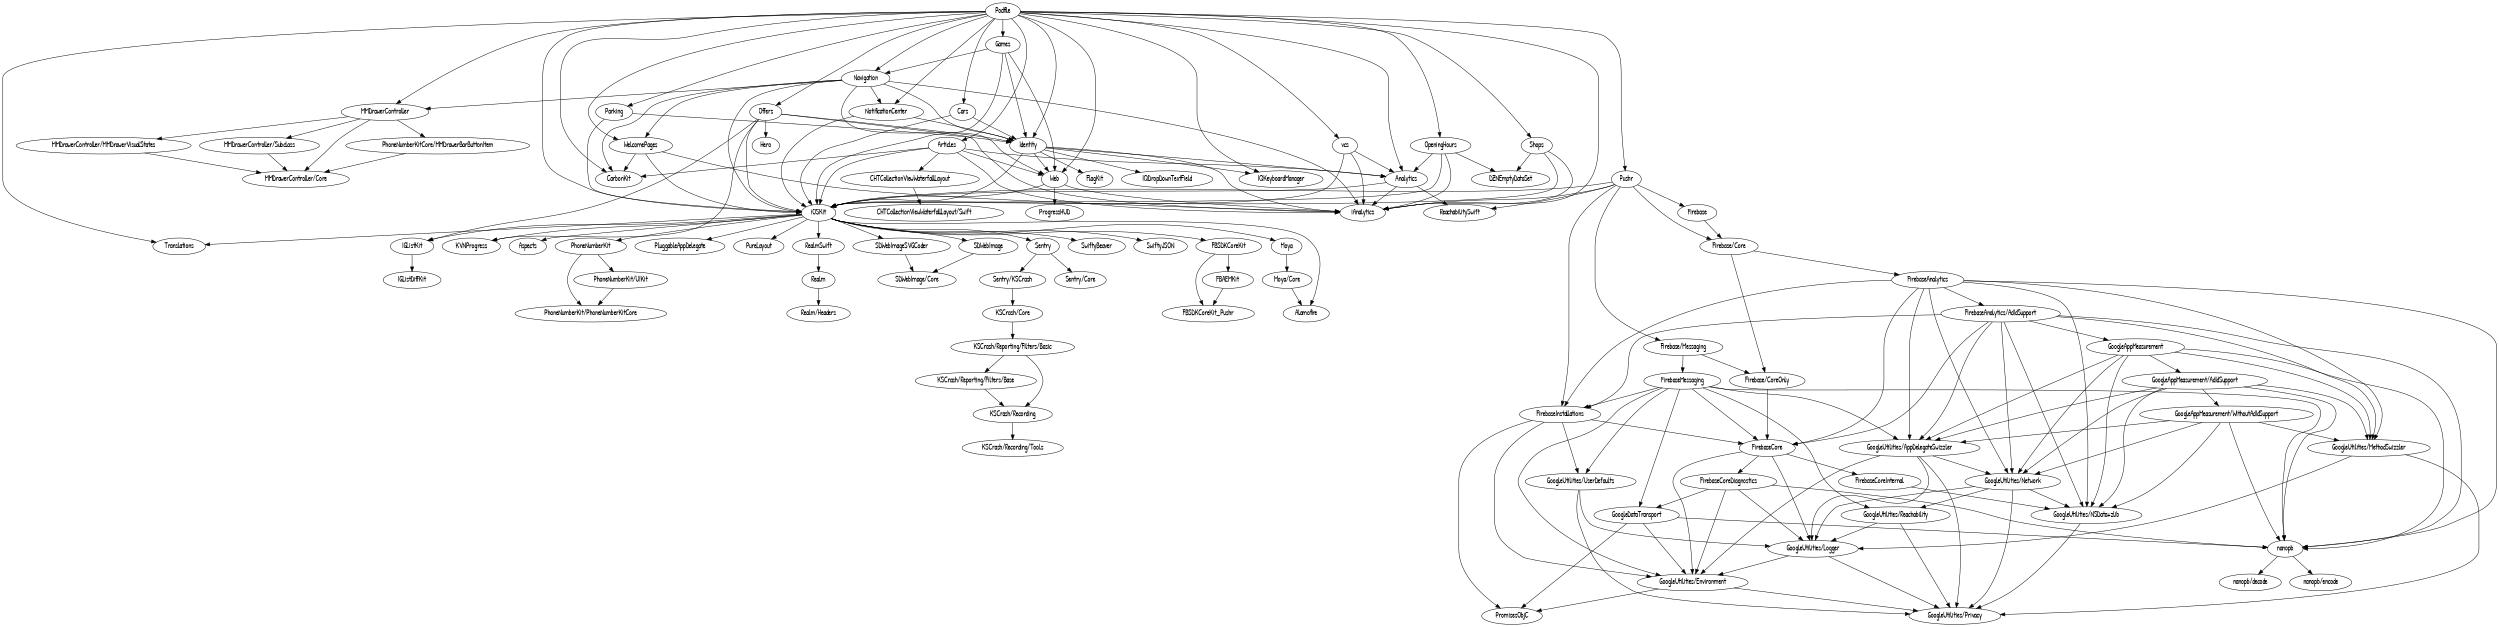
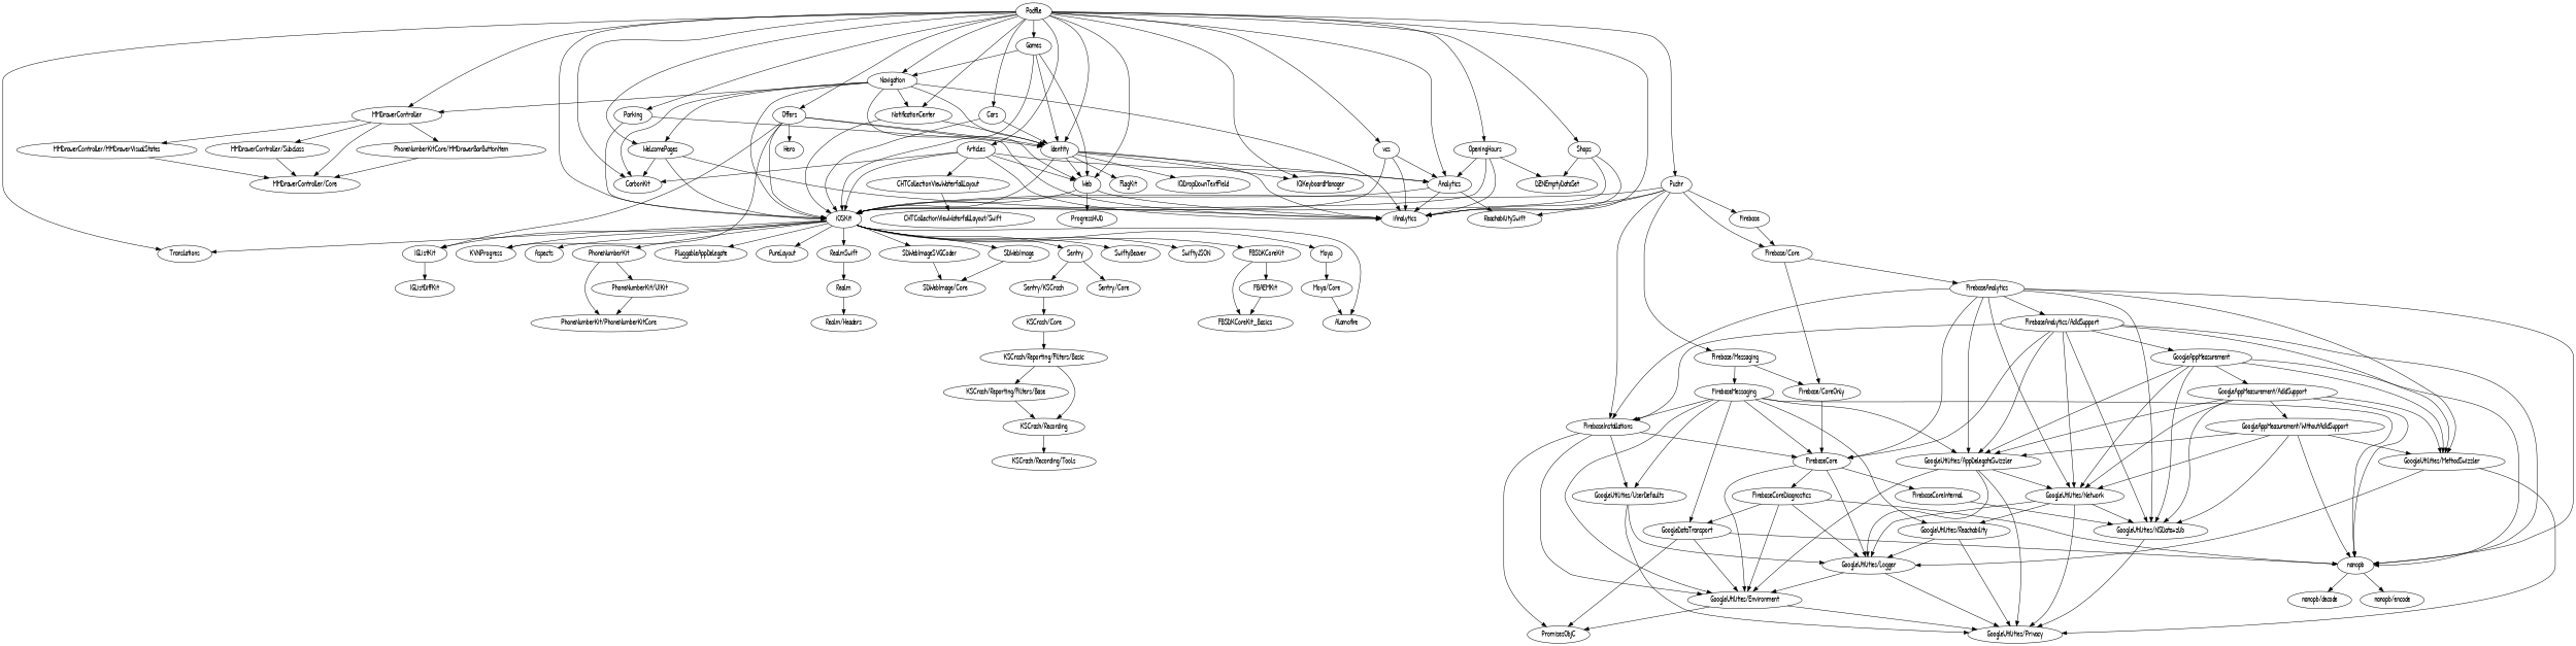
  digraph {
    fontname="Patrick Hand"
    node [fontname="Patrick Hand"]
    edge [fontname="Patrick Hand"]
    n1 [height=0.5 label=Podfile width=1.0426]
    n2 [height=0.5 label=MMDrawerController width=2.6064]
    n3 [height=0.5 label=CarbonKit width=1.3838]
    n4 [height=0.5 label=IQKeyboardManager width=2.5069]
    n5 [height=0.5 label=iOSKit width=1.0284]
    n6 [height=0.5 label=vcs width=0.75]
    n7 [height=0.5 label=Offers width=0.95727]
    n8 [height=0.5 label=iAnalytics width=1.3553]
    n9 [height=0.5 label=Analytics width=1.2843]
    n10 [height=0.5 label=Identity width=1.0994]
    n11 [height=0.5 label=WelcomePages width=1.8956]
    n12 [height=0.5 label=Web width=0.78667]
    n13 [height=0.5 label=Navigation width=1.4406]
    n14 [height=0.5 label=Pushr width=0.88619]
    n15 [height=0.5 label=Articles width=1.1137]
    n16 [height=0.5 label=Shops width=0.92884]
    n17 [height=0.5 label=Parking width=1.0994]
    n18 [height=0.5 label=OpeningHours width=1.8103]
    n19 [height=0.5 label=Translations width=1.5686]
    n20 [height=0.5 label=NotificationCenter width=2.2226]
    n21 [height=0.5 label=Games width=1.0284]
    n22 [height=0.5 label=Cars width=0.77245]
    n23 [height=0.5 label="MMDrawerController/Core" width=3.1751]
    n24 [height=0.5 label="PhoneNumberKitCore/MMDrawerBarButtonItem" width=5.4782]
    n25 [height=0.5 label="MMDrawerController/MMDrawerVisualStates" width=5.2081]
    n26 [height=0.5 label="MMDrawerController/Subclass" width=3.5732]
    n27 [height=0.5 label=Alamofire width=1.3696]
    n28 [height=0.5 label=Aspects width=1.1137]
    n29 [height=0.5 label=FBSDKCoreKit width=1.9525]
    n30 [height=0.5 label=IGListKit width=1.2985]
    n31 [height=0.5 label=KVNProgress width=1.7392]
    n32 [height=0.5 label=Moya width=0.91462]
    n33 [height=0.5 label=PhoneNumberKit width=2.1231]
    n34 [height=0.5 label=PluggableAppDelegate width=2.6775]
    n35 [height=0.5 label=PureLayout width=1.4975]
    n36 [height=0.5 label=RealmSwift width=1.5402]
    n37 [height=0.5 label=SDWebImage width=1.7676]
    n38 [height=0.5 label=SDWebImageSVGCoder width=2.905]
    n39 [height=0.5 label=Sentry width=0.97149]
    n40 [height=0.5 label=SwiftyBeaver width=1.7108]
    n41 [height=0.5 label=SwiftyJSON width=1.597]
    n42 [height=0.5 label=Hero width=0.8151]
    n43 [height=0.5 label=ReachabilitySwift width=2.1515]
    n44 [height=0.5 label=FlagKit width=1.0852]
    n45 [height=0.5 label=IQDropDownTextField width=2.7202]
    n46 [height=0.5 label=ProgressHUD width=1.7392]
    n47 [height=0.5 label=Firebase width=1.1705]
    n48 [height=0.5 label="Firebase/Core" width=1.7392]
    n49 [height=0.5 label="Firebase/Messaging" width=2.3647]
    n50 [height=0.5 label=FirebaseInstallations width=2.4216]
    n51 [height=0.5 label=CHTCollectionViewWaterfallLayout width=4.1276]
    n52 [height=0.5 label=DZNEmptyDataSet width=2.3363]
    n53 [height=0.5 label=FBAEMKit width=1.5259]
-   n54 [height=0.5 label=FBSDKCoreKit_Pushr width=2.7486]
+   n54 [height=0.5 label=FBSDKCoreKit_Basics width=2.7486]
    n55 [height=0.5 label=IGListDiffKit width=1.725]
    n56 [height=0.5 label="Moya/Core" width=1.4833]
    n57 [height=0.5 label="PhoneNumberKit/PhoneNumberKitCore" width=4.5115]
    n58 [height=0.5 label="PhoneNumberKit/UIKit" width=2.7912]
    n59 [height=0.5 label=Realm width=0.9857]
    n60 [height=0.5 label="SDWebImage/Core" width=2.3363]
    n61 [height=0.5 label="Sentry/Core" width=1.5402]
    n62 [height=0.5 label="Sentry/KSCrash" width=1.9667]
    n63 [height=0.5 label="Firebase/CoreOnly" width=2.251]
    n64 [height=0.5 label=FirebaseAnalytics width=2.1515]
    n65 [height=0.5 label=FirebaseMessaging width=2.2937]
    n66 [height=0.5 label=FirebaseCore width=1.6681]
    n67 [height=0.5 label="GoogleUtilities/Environment" width=3.3031]
    n68 [height=0.5 label="GoogleUtilities/UserDefaults" width=3.3031]
    n69 [height=0.5 label=PromisesObjC width=1.8103]
    n70 [height=0.5 label="CHTCollectionViewWaterfallLayout/Swift" width=4.7532]
    n71 [height=0.5 label="Realm/Headers" width=1.8956]
    n72 [height=0.5 label="KSCrash/Core" width=1.7961]
    n73 [height=0.5 label="FirebaseAnalytics/AdIdSupport" width=3.559]
    n74 [height=0.5 label="GoogleUtilities/AppDelegateSwizzler" width=4.1987]
    n75 [height=0.5 label="GoogleUtilities/MethodSwizzler" width=3.6585]
    n76 [height=0.5 label="GoogleUtilities/Network" width=2.8481]
    n77 [height=0.5 label="GoogleUtilities/NSData+zlib" width=3.3031]
    n78 [height=0.5 label=nanopb width=1.0568]
    n79 [height=0.5 label="GoogleUtilities/Reachability" width=3.2462]
    n80 [height=0.5 label=GoogleDataTransport width=2.5353]
    n81 [height=0.5 label=FirebaseCoreDiagnostics width=2.8766]
    n82 [height=0.5 label=FirebaseCoreInternal width=2.4643]
    n83 [height=0.5 label="GoogleUtilities/Logger" width=2.6917]
    n84 [height=0.5 label="GoogleUtilities/Privacy" width=2.7344]
    n85 [height=0.5 label=GoogleAppMeasurement width=2.9192]
    n86 [height=0.5 label="nanopb/decode" width=1.8529]
    n87 [height=0.5 label="nanopb/encode" width=1.8529]
    n88 [height=0.5 label="GoogleAppMeasurement/AdIdSupport" width=4.3267]
    n89 [height=0.5 label="GoogleAppMeasurement/WithoutAdIdSupport" width=5.1655]
    n90 [height=0.5 label="KSCrash/Reporting/Filters/Basic" width=3.6869]
    n91 [height=0.5 label="KSCrash/Recording" width=2.3647]
    n92 [height=0.5 label="KSCrash/Reporting/Filters/Base" width=3.6158]
    n93 [height=0.5 label="KSCrash/Recording/Tools" width=3.0187]
    n1 -> n2
    n1 -> n3
    n1 -> n4
    n1 -> n5
    n1 -> n6
    n1 -> n7
    n1 -> n8
    n1 -> n9
    n1 -> n10
    n1 -> n11
    n1 -> n12
    n1 -> n13
    n1 -> n14
    n1 -> n15
    n1 -> n16
    n1 -> n17
    n1 -> n18
    n1 -> n19
    n1 -> n20
    n1 -> n21
    n1 -> n22
    n2 -> n23
    n2 -> n24
    n2 -> n25
    n2 -> n26
    n5 -> n19
    n5 -> n27
    n5 -> n28
    n5 -> n29
    n5 -> n30
    n5 -> n31
    n5 -> n32
    n5 -> n33
    n5 -> n34
    n5 -> n35
    n5 -> n36
    n5 -> n37
    n5 -> n38
    n5 -> n39
    n5 -> n40
    n5 -> n41
    n6 -> n5
    n6 -> n8
    n6 -> n9
    n7 -> n5
    n7 -> n8
    n7 -> n10
    n7 -> n30
    n7 -> n31
    n7 -> n42
    n9 -> n5
    n9 -> n8
    n9 -> n43
    n10 -> n4
    n10 -> n5
    n10 -> n8
    n10 -> n9
    n10 -> n12
    n10 -> n44
    n10 -> n45
    n11 -> n3
    n11 -> n5
    n11 -> n8
    n12 -> n5
    n12 -> n8
    n12 -> n46
    n13 -> n2
    n13 -> n3
    n13 -> n5
    n13 -> n8
    n13 -> n10
    n13 -> n11
    n13 -> n12
    n13 -> n20
    n14 -> n5
    n14 -> n8
    n14 -> n43
    n14 -> n47
    n14 -> n48
    n14 -> n49
    n14 -> n50
    n15 -> n3
    n15 -> n5
    n15 -> n8
    n15 -> n9
    n15 -> n12
    n15 -> n51
    n16 -> n5
    n16 -> n8
    n16 -> n52
    n17 -> n5
    n17 -> n10
    n18 -> n5
    n18 -> n8
    n18 -> n9
    n18 -> n52
    n20 -> n5
    n20 -> n10
    n21 -> n5
    n21 -> n10
    n21 -> n12
    n21 -> n13
    n22 -> n5
    n22 -> n10
    n24 -> n23
    n25 -> n23
    n26 -> n23
    n29 -> n53
    n29 -> n54
    n30 -> n55
    n32 -> n56
    n33 -> n57
    n33 -> n58
    n36 -> n59
    n37 -> n60
    n38 -> n60
    n39 -> n61
    n39 -> n62
    n47 -> n48
    n48 -> n63
    n48 -> n64
    n49 -> n63
    n49 -> n65
    n50 -> n66
    n50 -> n67
    n50 -> n68
    n50 -> n69
    n51 -> n70
    n53 -> n54
    n56 -> n27
    n58 -> n57
    n59 -> n71
    n62 -> n72
    n63 -> n66
    n64 -> n50
    n64 -> n66
    n64 -> n73
    n64 -> n74
    n64 -> n75
    n64 -> n76
    n64 -> n77
    n64 -> n78
    n65 -> n50
    n65 -> n66
    n65 -> n67
    n65 -> n68
    n65 -> n74
    n65 -> n78
    n65 -> n79
    n65 -> n80
    n66 -> n67
    n66 -> n81
    n66 -> n82
    n66 -> n83
    n67 -> n69
    n67 -> n84
    n68 -> n83
    n68 -> n84
    n72 -> n90
    n73 -> n50
    n73 -> n66
    n73 -> n74
    n73 -> n75
    n73 -> n76
    n73 -> n77
    n73 -> n78
    n73 -> n85
    n74 -> n67
    n74 -> n76
    n74 -> n83
    n74 -> n84
    n75 -> n83
    n75 -> n84
    n76 -> n77
    n76 -> n79
    n76 -> n83
    n76 -> n84
    n77 -> n84
    n78 -> n86
    n78 -> n87
    n79 -> n83
    n79 -> n84
    n80 -> n67
    n80 -> n69
    n80 -> n78
    n81 -> n67
    n81 -> n78
    n81 -> n80
    n81 -> n83
    n82 -> n77
    n83 -> n67
    n83 -> n84
    n85 -> n74
    n85 -> n75
    n85 -> n76
    n85 -> n77
    n85 -> n78
    n85 -> n88
    n88 -> n74
    n88 -> n75
    n88 -> n76
    n88 -> n77
    n88 -> n78
    n88 -> n89
    n89 -> n74
    n89 -> n75
    n89 -> n76
    n89 -> n77
    n89 -> n78
    n90 -> n91
    n90 -> n92
    n91 -> n93
    n92 -> n91
  }
